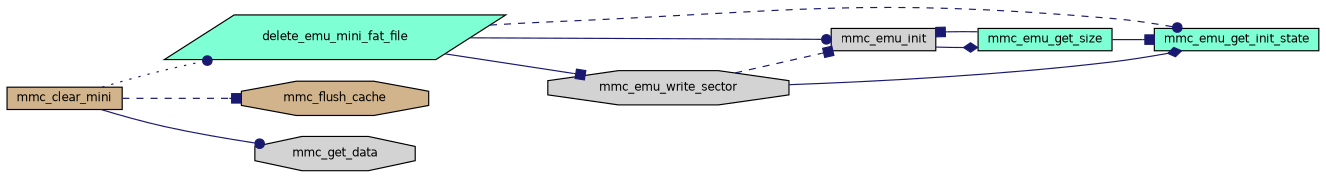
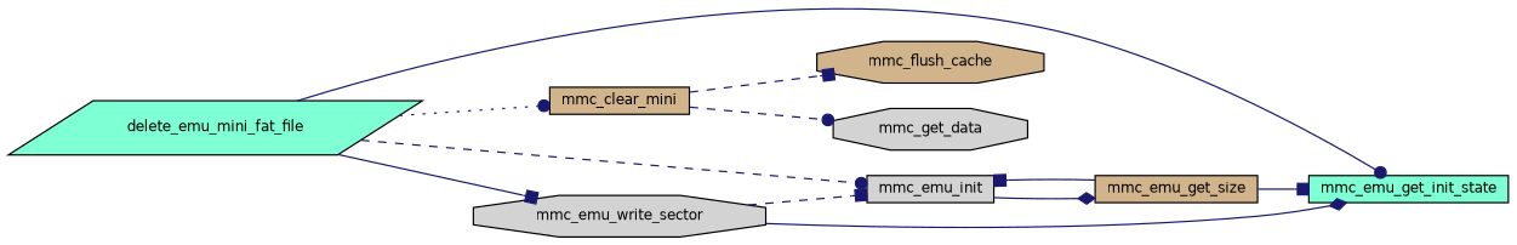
  digraph {
    rankdir=LR
    node [color=black fillcolor=aquamarine fontname=Helvetica fontsize=10 shape=box style=filled]
    edge [arrowhead=box color=midnightblue fontname=Helvetica fontsize=10 labelfontname=Helvetica labelfontsize=10 style=solid]
    n1 [fontcolor=black height=0.2 label=delete_emu_mini_fat_file shape=parallelogram width=0.4]
    n2 [height=0.2 label=mmc_emu_get_init_state width=0.4]
    n3 [fillcolor=lightgrey height=0.2 label=mmc_emu_init width=0.4]
    n4 [fillcolor=tan height=0.2 label=mmc_clear_mini width=0.4]
    n5 [fillcolor=lightgrey height=0.2 label=mmc_emu_write_sector shape=octagon width=0.4]
-   n6 [height=0.2 label=mmc_emu_get_size width=0.4]
+   n6 [fillcolor=tan height=0.2 label=mmc_emu_get_size width=0.4]
    n7 [fillcolor=tan height=0.2 label=mmc_flush_cache shape=octagon width=0.4]
    n8 [fillcolor=lightgrey height=0.2 label=mmc_get_data shape=octagon width=0.4]
-   n1 -> n2 [arrowhead=dot style=dashed]
-   n1 -> n3 [arrowhead=dot]
-   n4 -> n1 [arrowhead=dot style=dotted]
+   n1 -> n2 [arrowhead=dot]
+   n1 -> n3 [arrowhead=dot style=dashed]
+   n1 -> n4 [arrowhead=dot style=dotted]
    n1 -> n5
    n3 -> n6 [arrowhead=diamond]
    n4 -> n7 [style=dashed]
-   n4 -> n8 [arrowhead=dot]
+   n4 -> n8 [arrowhead=dot style=dashed]
    n5 -> n2 [arrowhead=diamond]
    n5 -> n3 [style=dashed]
    n6 -> n2
    n6 -> n3
  }
